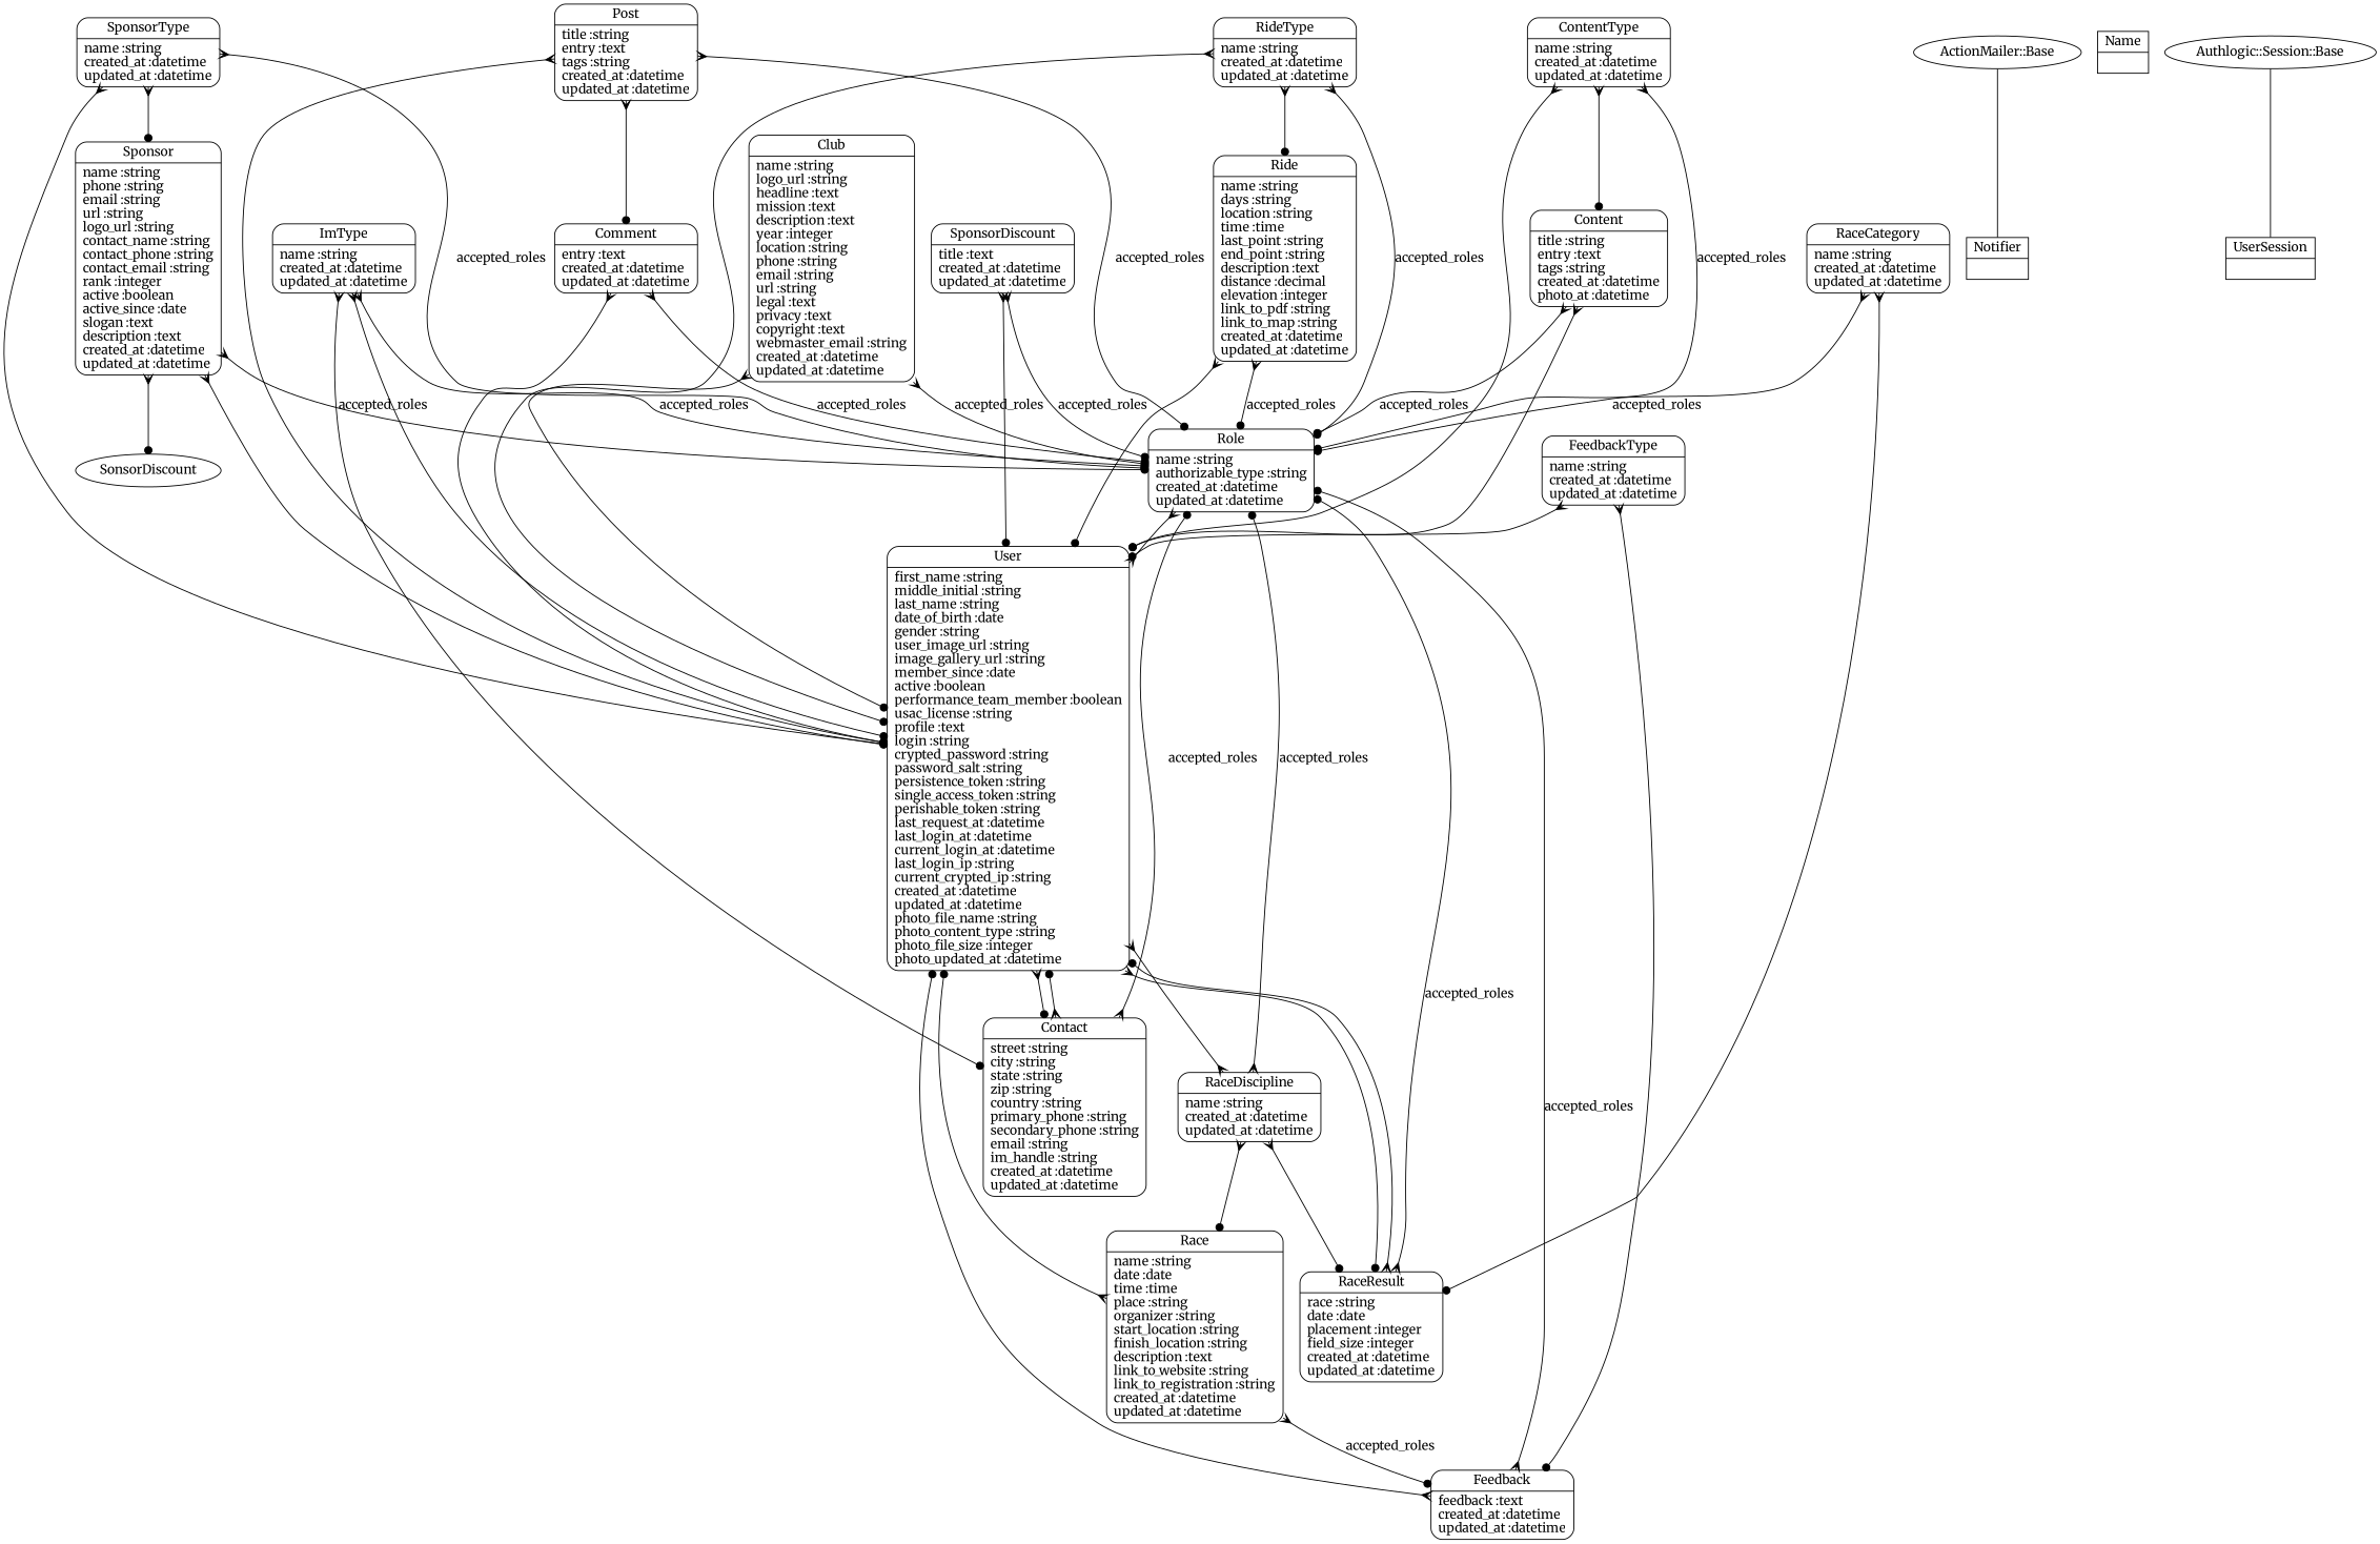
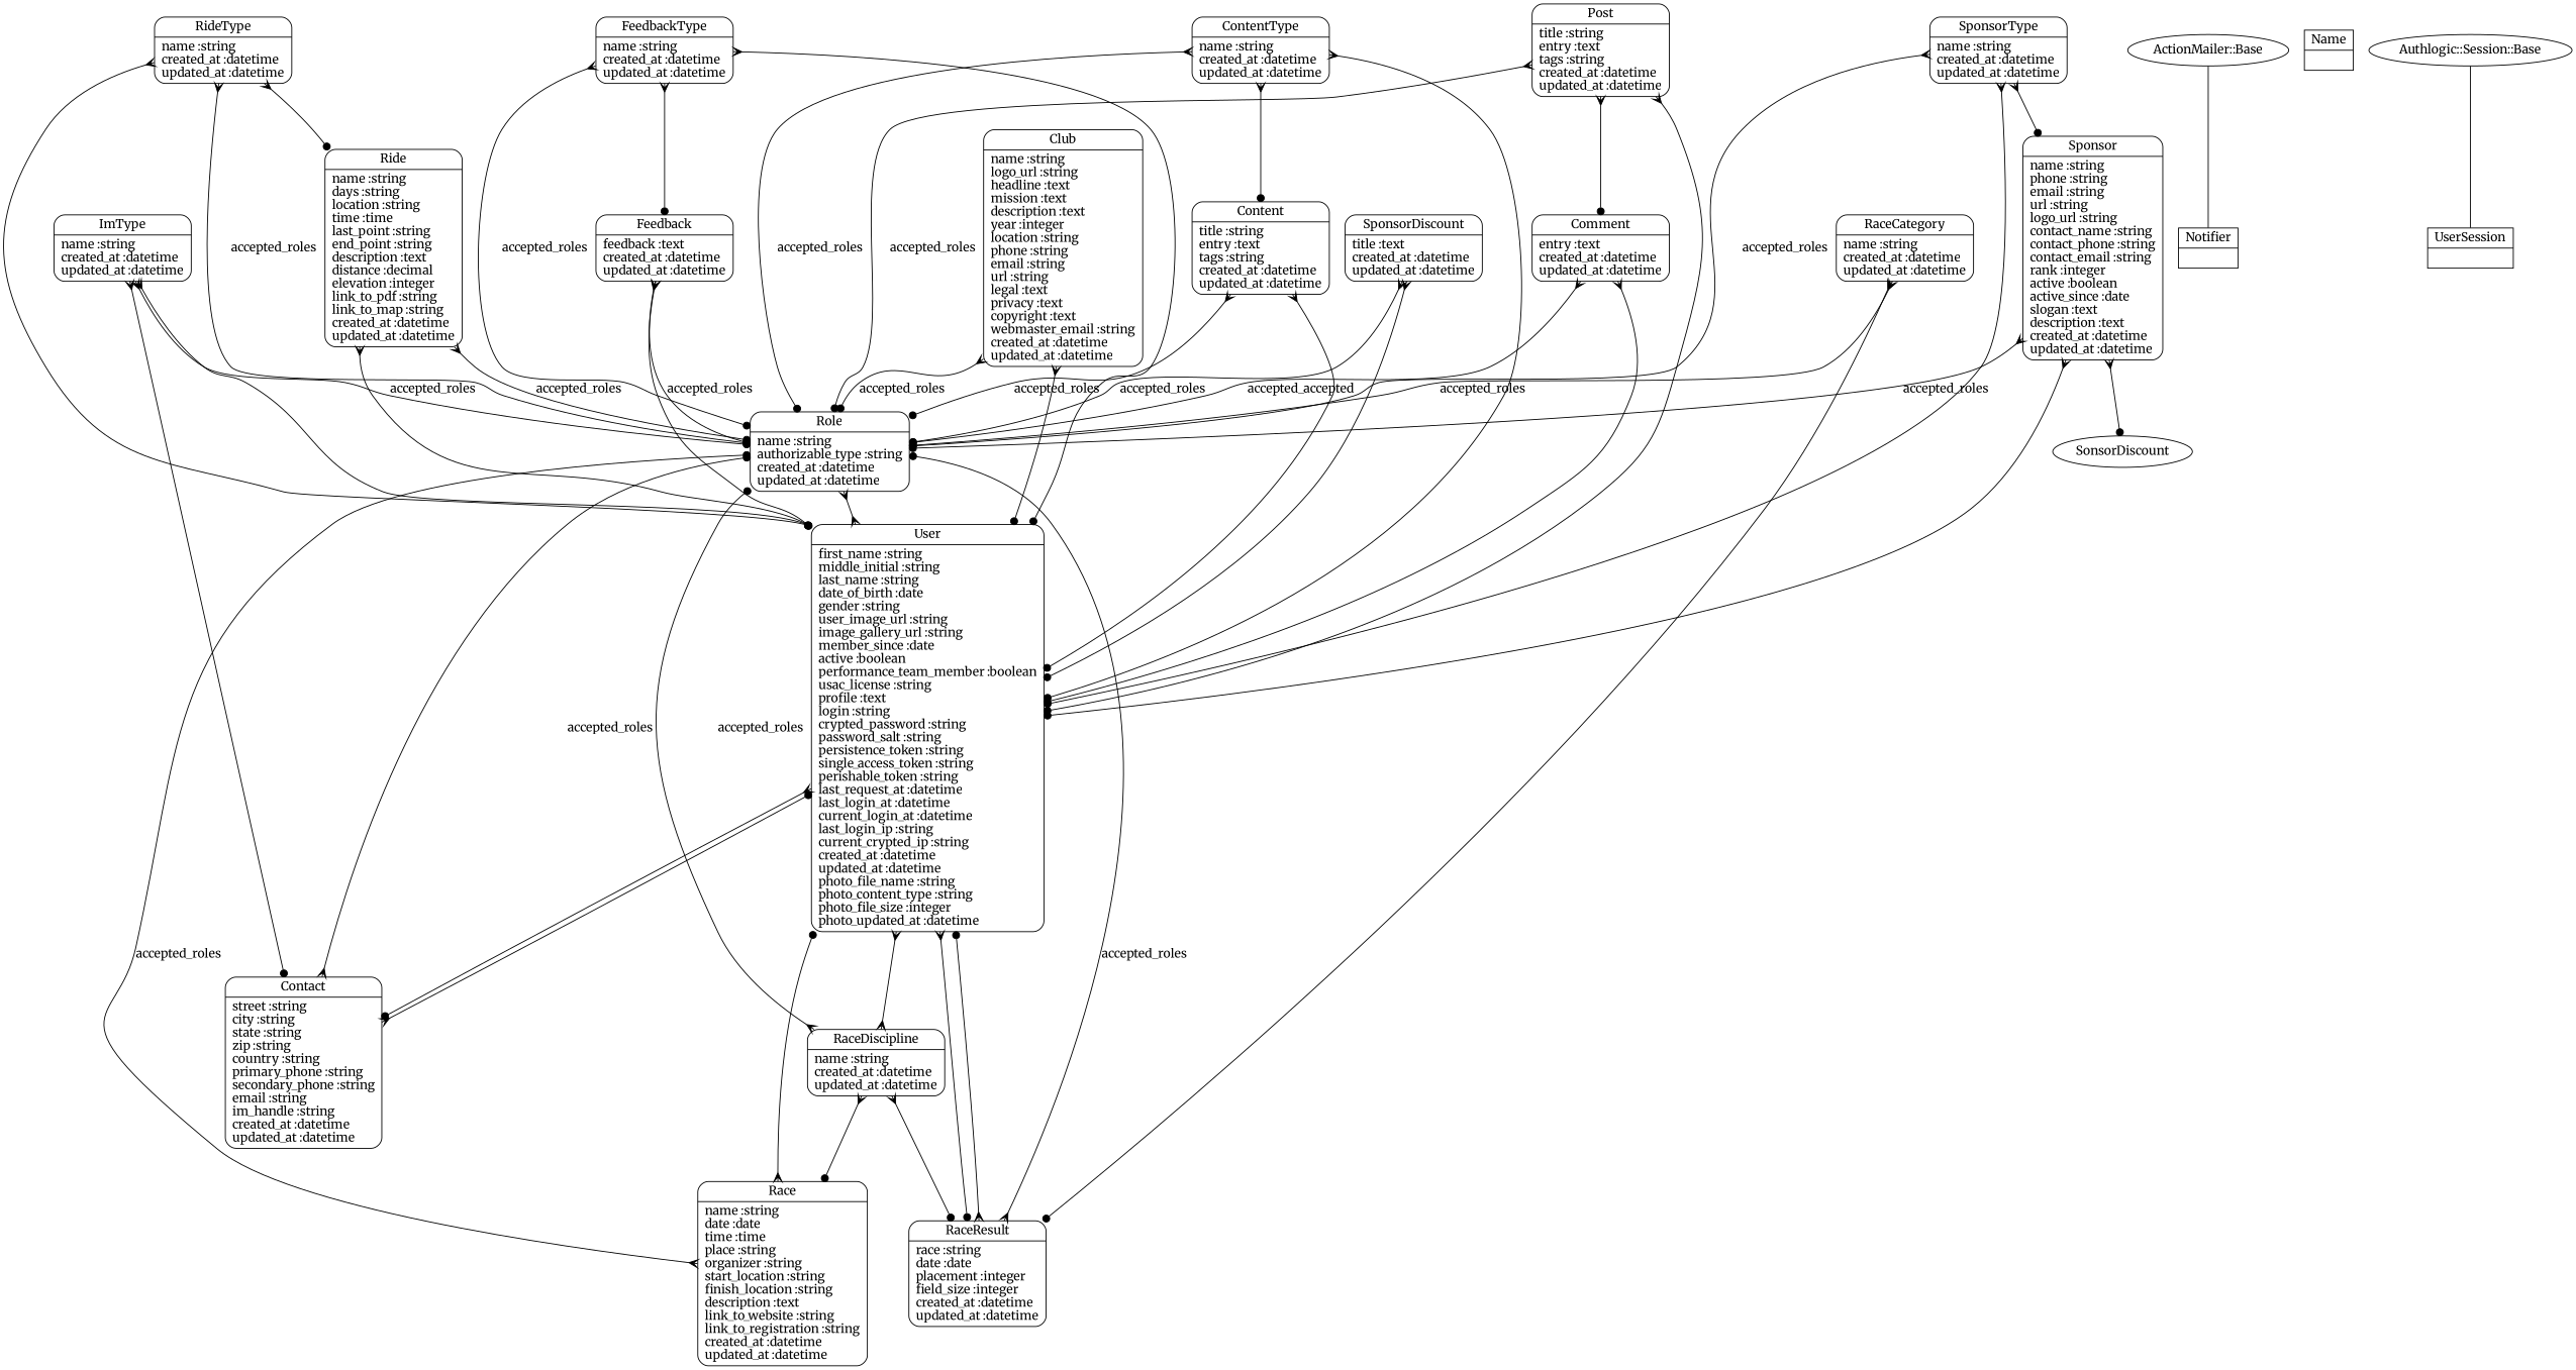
  digraph {
    fontname=Merriweather
    splines=true
    node [fontname=Merriweather shape=Mrecord]
    edge [arrowhead=dot arrowtail=crow dir=both fontname=Merriweather]
    n1 [label="{Role|name :string\lauthorizable_type :string\lcreated_at :datetime\lupdated_at :datetime\l}"]
    n2 [label="{User|first_name :string\lmiddle_initial :string\llast_name :string\ldate_of_birth :date\lgender :string\luser_image_url :string\limage_gallery_url :string\lmember_since :date\lactive :boolean\lperformance_team_member :boolean\lusac_license :string\lprofile :text\llogin :string\lcrypted_password :string\lpassword_salt :string\lpersistence_token :string\lsingle_access_token :string\lperishable_token :string\llast_request_at :datetime\llast_login_at :datetime\lcurrent_login_at :datetime\llast_login_ip :string\lcurrent_crypted_ip :string\lcreated_at :datetime\lupdated_at :datetime\lphoto_file_name :string\lphoto_content_type :string\lphoto_file_size :integer\lphoto_updated_at :datetime\l}"]
    n3 [label="{Contact|street :string\lcity :string\lstate :string\lzip :string\lcountry :string\lprimary_phone :string\lsecondary_phone :string\lemail :string\lim_handle :string\lcreated_at :datetime\lupdated_at :datetime\l}"]
    n4 [label="{RaceResult|race :string\ldate :date\lplacement :integer\lfield_size :integer\lcreated_at :datetime\lupdated_at :datetime\l}"]
    n5 [label="{RaceDiscipline|name :string\lcreated_at :datetime\lupdated_at :datetime\l}"]
    n6 [label="{Notifier|}" shape=record]
    n7 [label="{Comment|entry :text\lcreated_at :datetime\lupdated_at :datetime\l}"]
-   n8 [label="{Content|title :string\lentry :text\ltags :string\lcreated_at :datetime\lphoto_at :datetime\l}"]
+   n8 [label="{Content|title :string\lentry :text\ltags :string\lcreated_at :datetime\lupdated_at :datetime\l}"]
    n9 [label="{Ride|name :string\ldays :string\llocation :string\ltime :time\llast_point :string\lend_point :string\ldescription :text\ldistance :decimal\lelevation :integer\llink_to_pdf :string\llink_to_map :string\lcreated_at :datetime\lupdated_at :datetime\l}"]
    n10 [label="{SponsorType|name :string\lcreated_at :datetime\lupdated_at :datetime\l}"]
    n11 [label="{Sponsor|name :string\lphone :string\lemail :string\lurl :string\llogo_url :string\lcontact_name :string\lcontact_phone :string\lcontact_email :string\lrank :integer\lactive :boolean\lactive_since :date\lslogan :text\ldescription :text\lcreated_at :datetime\lupdated_at :datetime\l}"]
    SonsorDiscount [shape=""]
    n13 [label="{Post|title :string\lentry :text\ltags :string\lcreated_at :datetime\lupdated_at :datetime\l}"]
    n14 [label="{Club|name :string\llogo_url :string\lheadline :text\lmission :text\ldescription :text\lyear :integer\llocation :string\lphone :string\lemail :string\lurl :string\llegal :text\lprivacy :text\lcopyright :text\lwebmaster_email :string\lcreated_at :datetime\lupdated_at :datetime\l}"]
    n15 [label="{ImType|name :string\lcreated_at :datetime\lupdated_at :datetime\l}"]
    n16 [label="{RaceCategory|name :string\lcreated_at :datetime\lupdated_at :datetime\l}"]
    n17 [label="{Race|name :string\ldate :date\ltime :time\lplace :string\lorganizer :string\lstart_location :string\lfinish_location :string\ldescription :text\llink_to_website :string\llink_to_registration :string\lcreated_at :datetime\lupdated_at :datetime\l}"]
    n18 [label="{SponsorDiscount|title :text\lcreated_at :datetime\lupdated_at :datetime\l}"]
    n19 [label="{Feedback|feedback :text\lcreated_at :datetime\lupdated_at :datetime\l}"]
    n20 [label="{FeedbackType|name :string\lcreated_at :datetime\lupdated_at :datetime\l}"]
    n21 [label="{RideType|name :string\lcreated_at :datetime\lupdated_at :datetime\l}"]
    n22 [label="{Name|}" shape=record]
    n23 [label="{ContentType|name :string\lcreated_at :datetime\lupdated_at :datetime\l}"]
    n24 [label="{UserSession|}" shape=record]
    "ActionMailer::Base" [shape=""]
    "Authlogic::Session::Base" [shape=""]
    n1 -> n2 [arrowhead=crow]
    n2 -> n3
    n2 -> n4
    n2 -> n5 [arrowhead=crow]
    n3 -> n1 [label=accepted_roles]
    n3 -> n2
    n4 -> n1 [label=accepted_roles]
    n4 -> n2
    n5 -> n1 [label=accepted_roles]
    n5 -> n4
    n5 -> n17
-   n7 -> n1 [label=accepted_roles]
+   n7 -> n1 [label=accepted_accepted]
    n7 -> n2
    n8 -> n1 [label=accepted_roles]
    n8 -> n2
    n9 -> n1 [label=accepted_roles]
    n9 -> n2
    n10 -> n1 [label=accepted_roles]
    n10 -> n2
    n10 -> n11
    n11 -> n1 [label=accepted_roles]
    n11 -> n2
    n11 -> SonsorDiscount
    n13 -> n1 [label=accepted_roles]
    n13 -> n2
    n13 -> n7
    n14 -> n1 [label=accepted_roles]
    n14 -> n2
    n15 -> n1 [label=accepted_roles]
    n15 -> n2
    n15 -> n3
    n16 -> n1 [label=accepted_roles]
    n16 -> n4
-   n17 -> n19 [label=accepted_roles]
+   n17 -> n1 [label=accepted_roles]
    n17 -> n2
    n18 -> n1 [label=accepted_roles]
    n18 -> n2
    n19 -> n1 [label=accepted_roles]
    n19 -> n2
+   n20 -> n1 [label=accepted_roles]
    n20 -> n2
    n20 -> n19
    n21 -> n1 [label=accepted_roles]
    n21 -> n2
    n21 -> n9
    n23 -> n1 [label=accepted_roles]
    n23 -> n2
    n23 -> n8
    "ActionMailer::Base" -> n6 [arrowhead=none arrowtail=onormal dir=""]
    "Authlogic::Session::Base" -> n24 [arrowhead=none arrowtail=onormal dir=""]
  }
